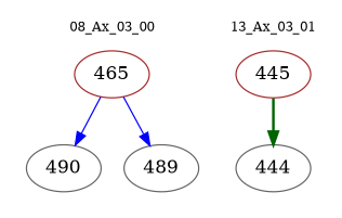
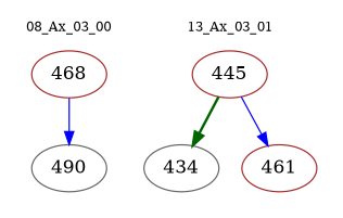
  digraph {
    node [color=brown]
    edge [color=blue style=solid]
-   n1 [label=465]
+   n1 [label=468]
    n2 [color=gray40 label=490]
-   n3 [color=gray40 label=489]
    n4 [label=445]
-   n5 [color=gray40 label=444]
+   n5 [color=gray40 label=434]
+   n6 [label=461]
    subgraph cluster_1 {
      color=white
      fontsize=10
      label="08_Ax_03_00"
      n1
      n2
-     n3
    }
    subgraph cluster_2 {
      color=white
      fontsize=10
      label="13_Ax_03_01"
      n4
      n5
+     n6
    }
    n1 -> n2
-   n1 -> n3
    n4 -> n5 [color=darkgreen style=bold]
+   n4 -> n6
  }
